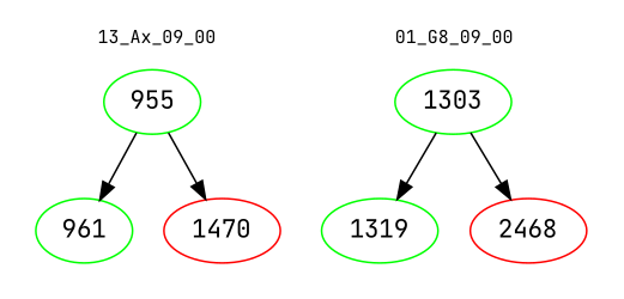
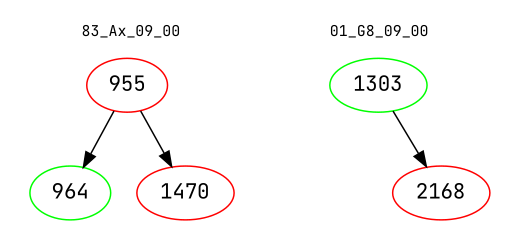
  digraph {
    fontname="JetBrains Mono"
    node [color=green fontname="JetBrains Mono"]
    edge [color=black fontname="JetBrains Mono"]
-   n1 [label=955]
-   n2 [label=961]
+   n1 [color=red label=955]
+   n2 [label=964]
    n3 [color=red label=1470]
    n4 [label=1303]
-   n5 [label=1319]
-   n6 [color=red label=2468]
+   n6 [color=red label=2168]
    subgraph cluster_1 {
      color=white
      fontsize=10
-     label="13_Ax_09_00"
+     label="83_Ax_09_00"
      n1
      n2
      n3
    }
    subgraph cluster_2 {
      color=white
      fontsize=10
      label="01_G8_09_00"
      n4
-     n5
      n6
    }
    n1 -> n2
    n1 -> n3
-   n4 -> n5
    n4 -> n6
  }
